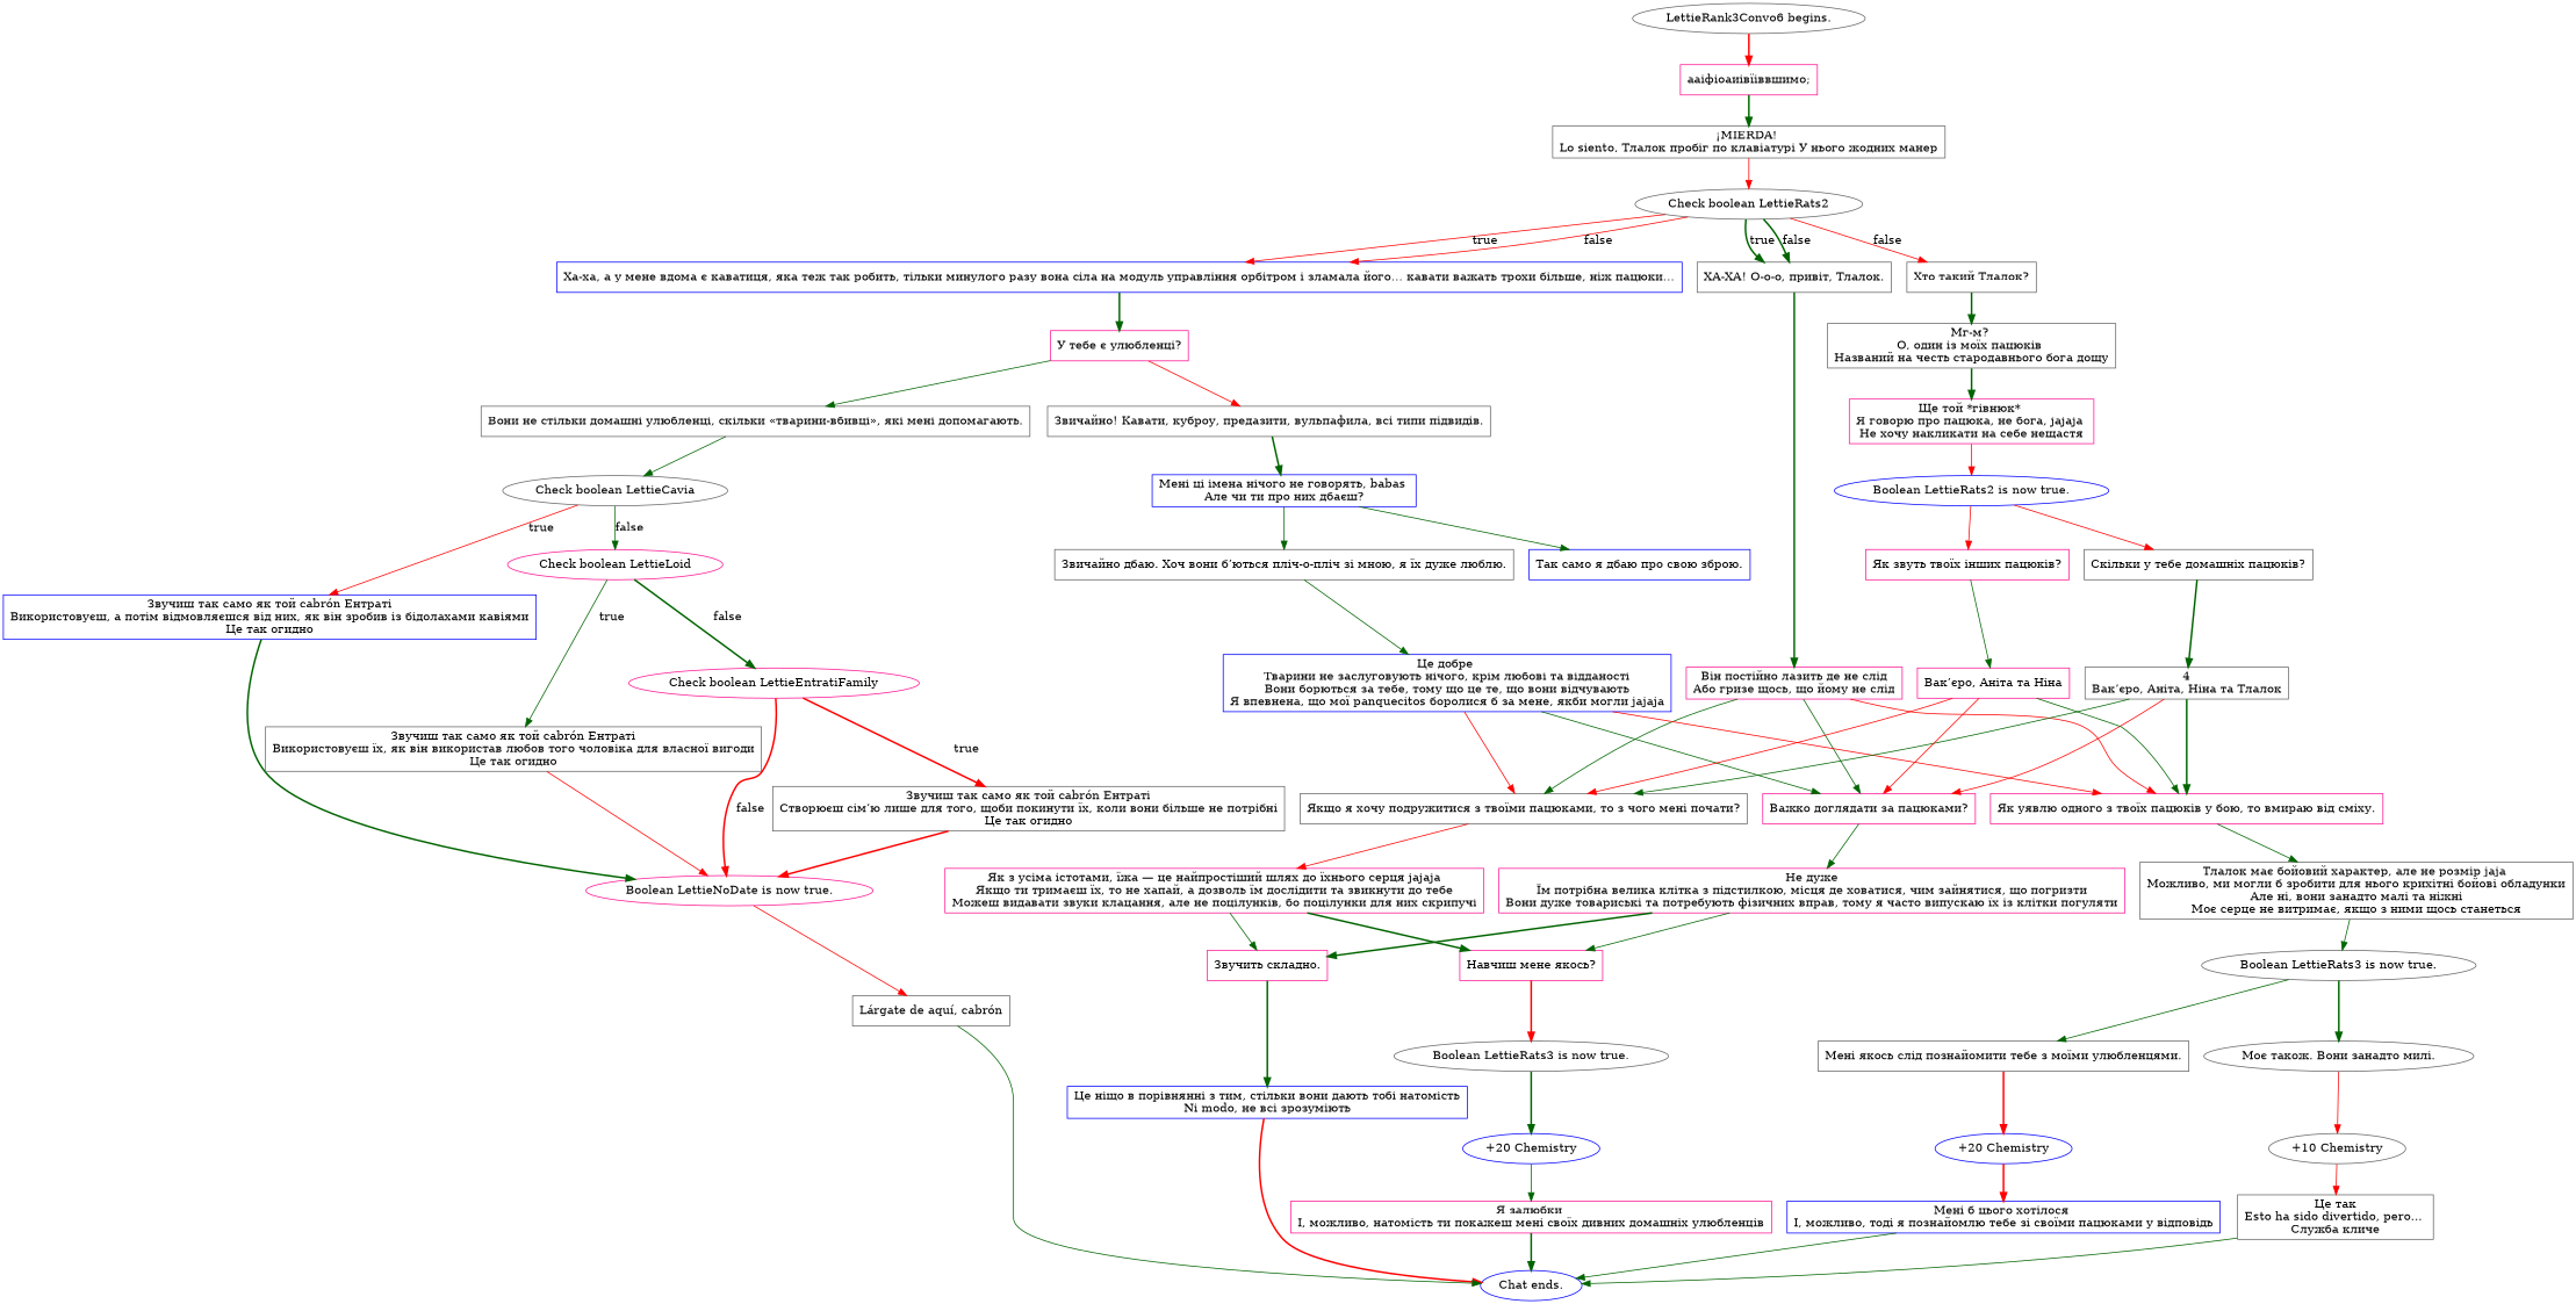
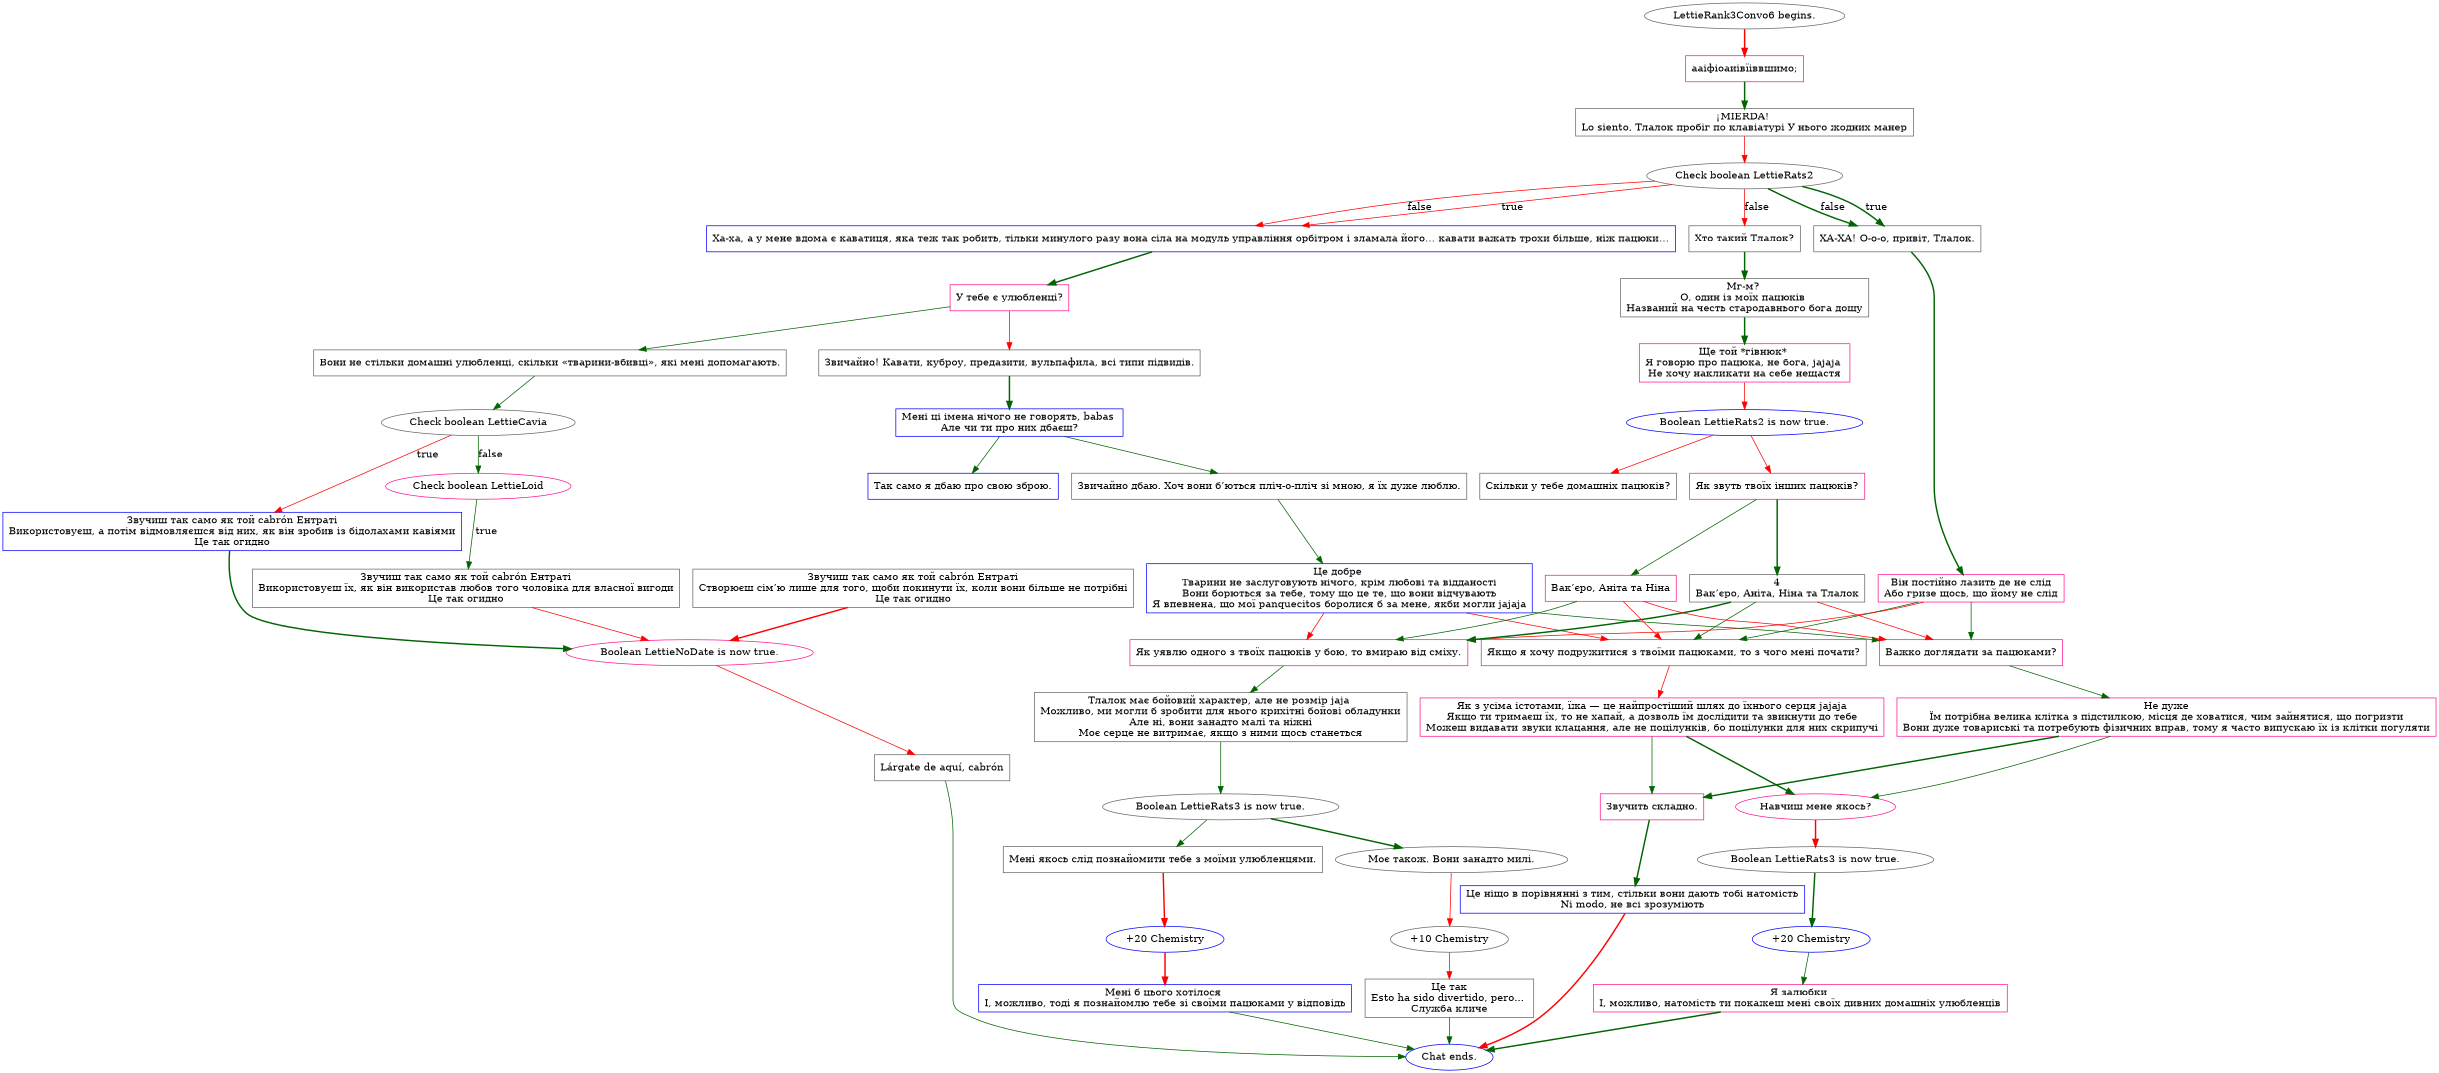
  digraph {
    node [color=gray40 shape=box]
    edge [color=darkgreen style=solid]
    "LettieRank3Convo6 begins." [shape=""]
    n2 [color=deeppink label="ааіфіоаиівїіввшимо;"]
    n3 [label="¡MIERDA! \nLo siento, Тлалок пробіг по клавіатурі У нього жодних манер"]
    n4 [label="Check boolean LettieRats2" shape=""]
    n5 [label="ХА-ХА! О-о-о, привіт, Тлалок."]
    n6 [color=blue label="Ха-ха, а у мене вдома є каватиця, яка теж так робить, тільки минулого разу вона сіла на модуль управління орбітром і зламала його… кавати важать трохи більше, ніж пацюки…"]
    n7 [label="Хто такий Тлалок?"]
    n8 [color=deeppink label="Він постійно лазить де не слід\nАбо гризе щось, що йому не слід"]
    n9 [color=deeppink label="У тебе є улюбленці?"]
    n10 [label="Мг-м? \nО, один із моїх пацюків \nНазваний на честь стародавнього бога дощу"]
    n11 [label="Якщо я хочу подружитися з твоїми пацюками, то з чого мені почати?"]
    n12 [color=deeppink label="Важко доглядати за пацюками?"]
    n13 [color=deeppink label="Як уявлю одного з твоїх пацюків у бою, то вмираю від сміху."]
    n14 [label="Звичайно! Кавати, куброу, предазити, вульпафила, всі типи підвидів."]
    n15 [label="Вони не стільки домашні улюбленці, скільки «тварини-вбивці», які мені допомагають."]
    n16 [color=deeppink label="Ще той *гівнюк* \nЯ говорю про пацюка, не бога, jajaja \nНе хочу накликати на себе нещастя"]
    n17 [color=deeppink label="Як з усіма істотами, їжа — це найпростіший шлях до їхнього серця jajaja\nЯкщо ти тримаєш їх, то не хапай, а дозволь їм дослідити та звикнути до тебе\nМожеш видавати звуки клацання, але не поцілунків, бо поцілунки для них скрипучі"]
    n18 [color=deeppink label="Не дуже\nЇм потрібна велика клітка з підстилкою, місця де ховатися, чим зайнятися, що погризти\nВони дуже товариські та потребують фізичних вправ, тому я часто випускаю їх із клітки погуляти"]
    n19 [label="Тлалок має бойовий характер, але не розмір jaja \nМожливо, ми могли б зробити для нього крихітні бойові обладунки\nАле ні, вони занадто малі та ніжні\nМоє серце не витримає, якщо з ними щось станеться"]
    n20 [color=blue label="Мені ці імена нічого не говорять, babas \nАле чи ти про них дбаєш?"]
    n21 [label="Check boolean LettieCavia" shape=""]
    n22 [color=blue label="Boolean LettieRats2 is now true." shape=""]
-   n23 [color=deeppink label="Навчиш мене якось?"]
+   n23 [color=deeppink label="Навчиш мене якось?" shape=ellipse]
    n24 [color=deeppink label="Звучить складно."]
    n25 [label="Boolean LettieRats3 is now true." shape=""]
    n26 [label="Звичайно дбаю. Хоч вони б’ються пліч-о-пліч зі мною, я їх дуже люблю."]
    n27 [color=blue label="Так само я дбаю про свою зброю."]
    n28 [color=blue label="Звучиш так само як той cabrón Ентраті\nВикористовуєш, а потім відмовляєшся від них, як він зробив із бідолахами кавіями\nЦе так огидно"]
    n29 [color=deeppink label="Check boolean LettieLoid" shape=""]
    n30 [label="Скільки у тебе домашніх пацюків?"]
    n31 [color=deeppink label="Як звуть твоїх інших пацюків?"]
    n32 [label="Boolean LettieRats3 is now true." shape=""]
    n33 [color=blue label="Це ніщо в порівнянні з тим, стільки вони дають тобі натомість\nNi modo, не всі зрозуміють"]
    n34 [label="Моє також. Вони занадто милі." shape=ellipse]
    n35 [label="Мені якось слід познайомити тебе з моїми улюбленцями."]
    n36 [color=blue label="Це добре \nТварини не заслуговують нічого, крім любові та відданості\nВони борються за тебе, тому що це те, що вони відчувають\nЯ впевнена, що мої panquecitos боролися б за мене, якби могли jajaja"]
    n37 [color=deeppink label="Boolean LettieNoDate is now true." shape=""]
    n38 [label="Звучиш так само як той cabrón Ентраті\nВикористовуєш їх, як він використав любов того чоловіка для власної вигоди\nЦе так огидно"]
-   n39 [color=deeppink label="Check boolean LettieEntratiFamily" shape=""]
    n40 [label="4\nВак’єро, Аніта, Ніна та Тлалок"]
    n41 [color=deeppink label="Вак’єро, Аніта та Ніна"]
    n42 [color=blue label="+20 Chemistry" shape=""]
    "Chat ends." [color=blue shape=""]
    n44 [label="+10 Chemistry" shape=""]
    n45 [color=blue label="+20 Chemistry" shape=""]
    n46 [label="Lárgate de aquí, cabrón"]
    n47 [label="Звучиш так само як той cabrón Ентраті\nСтворюєш сім’ю лише для того, щоби покинути їх, коли вони більше не потрібні\nЦе так огидно"]
    n48 [color=deeppink label="Я залюбки \nІ, можливо, натомість ти покажеш мені своїх дивних домашніх улюбленців"]
    n49 [label="Це так\nEsto ha sido divertido, pero... \nСлужба кличе"]
    n50 [color=blue label="Мені б цього хотілося \nІ, можливо, тоді я познайомлю тебе зі своїми пацюками у відповідь"]
    "LettieRank3Convo6 begins." -> n2 [color=red style=bold]
    n2 -> n3 [style=bold]
    n3 -> n4 [color=red]
    n4 -> n5 [label=true style=bold]
    n4 -> n5 [label=false style=bold]
    n4 -> n6 [color=red label=true]
    n4 -> n6 [color=red label=false]
    n4 -> n7 [color=red label=false]
    n5 -> n8 [style=bold]
    n6 -> n9 [style=bold]
    n7 -> n10 [style=bold]
    n8 -> n11
    n8 -> n12
    n8 -> n13 [color=red]
    n9 -> n14 [color=red]
    n9 -> n15
    n10 -> n16 [style=bold]
    n11 -> n17 [color=red]
    n12 -> n18
    n13 -> n19
    n14 -> n20 [style=bold]
    n15 -> n21
    n16 -> n22 [color=red]
    n17 -> n23 [style=bold]
    n17 -> n24
    n18 -> n23
    n18 -> n24 [style=bold]
    n19 -> n25
    n20 -> n26
    n20 -> n27
    n21 -> n28 [color=red label=true]
    n21 -> n29 [label=false]
    n22 -> n30 [color=red]
    n22 -> n31 [color=red]
    n23 -> n32 [color=red style=bold]
    n24 -> n33 [style=bold]
    n25 -> n34 [style=bold]
    n25 -> n35
    n26 -> n36
    n28 -> n37 [style=bold]
    n29 -> n38 [label=true]
-   n29 -> n39 [label=false style=bold]
-   n30 -> n40 [style=bold]
+   n31 -> n40 [style=bold]
    n31 -> n41
    n32 -> n42 [style=bold]
    n33 -> "Chat ends." [color=red style=bold]
    n34 -> n44 [color=red]
    n35 -> n45 [color=red style=bold]
    n36 -> n11 [color=red]
    n36 -> n12
    n36 -> n13 [color=red]
    n37 -> n46 [color=red]
    n38 -> n37 [color=red]
-   n39 -> n37 [color=red label=false style=bold]
-   n39 -> n47 [color=red label=true style=bold]
    n40 -> n11
    n40 -> n12 [color=red]
    n40 -> n13 [style=bold]
    n41 -> n11 [color=red]
    n41 -> n12 [color=red]
    n41 -> n13
    n42 -> n48
    n44 -> n49 [color=red]
    n45 -> n50 [color=red style=bold]
    n46 -> "Chat ends."
    n47 -> n37 [color=red style=bold]
    n48 -> "Chat ends." [style=bold]
    n49 -> "Chat ends."
    n50 -> "Chat ends."
  }
